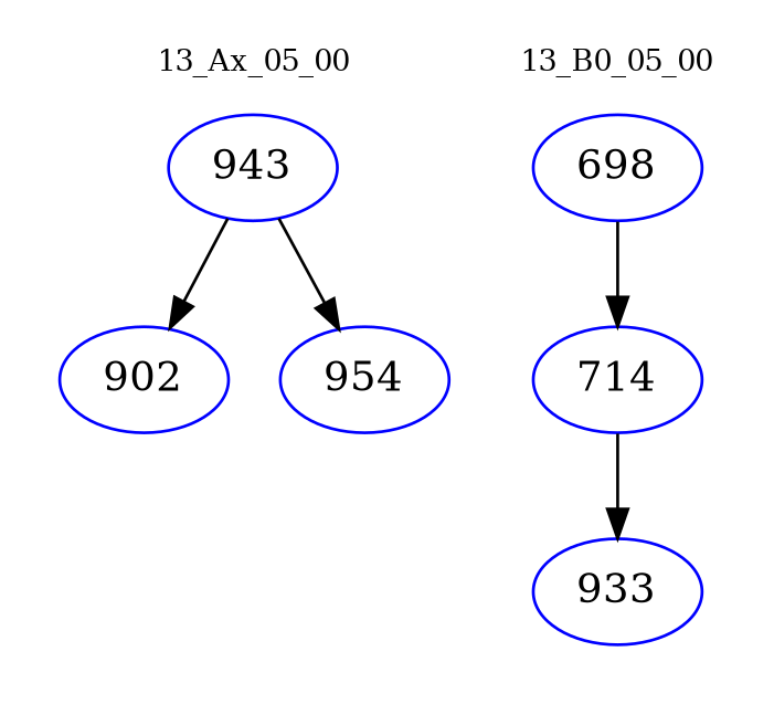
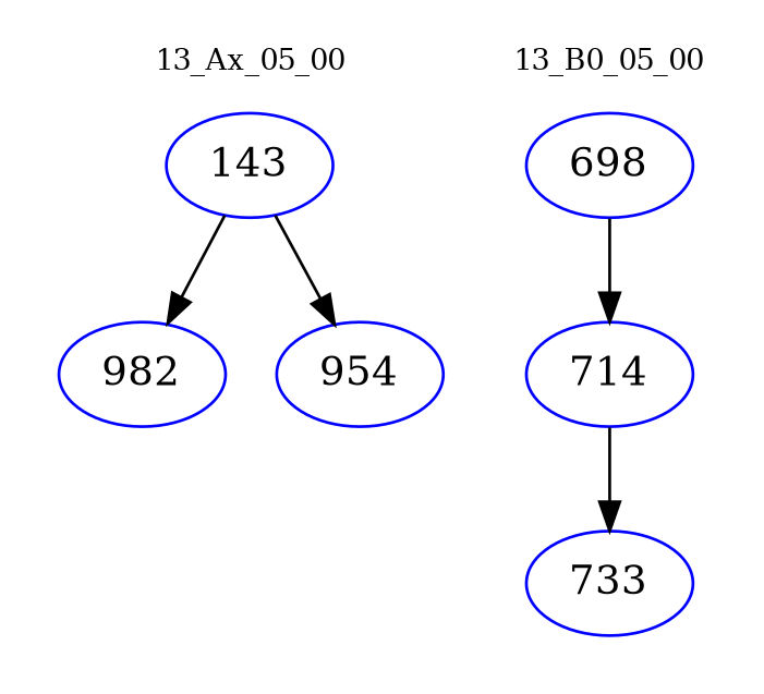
  digraph {
    node [color=blue]
    edge [color=black]
-   n1 [label=943]
-   n2 [label=902]
+   n1 [label=143]
+   n2 [label=982]
    n3 [label=954]
    n4 [label=714]
    n5 [label=698]
-   n6 [label=933]
+   n6 [label=733]
    subgraph cluster_1 {
      color=white
      fontsize=10
      label="13_Ax_05_00"
      n1
      n2
      n3
    }
    subgraph cluster_2 {
      color=white
      fontsize=10
      label="13_B0_05_00"
      n4
      n5
      n6
    }
    n1 -> n2
    n1 -> n3
    n4 -> n6
    n5 -> n4
  }
